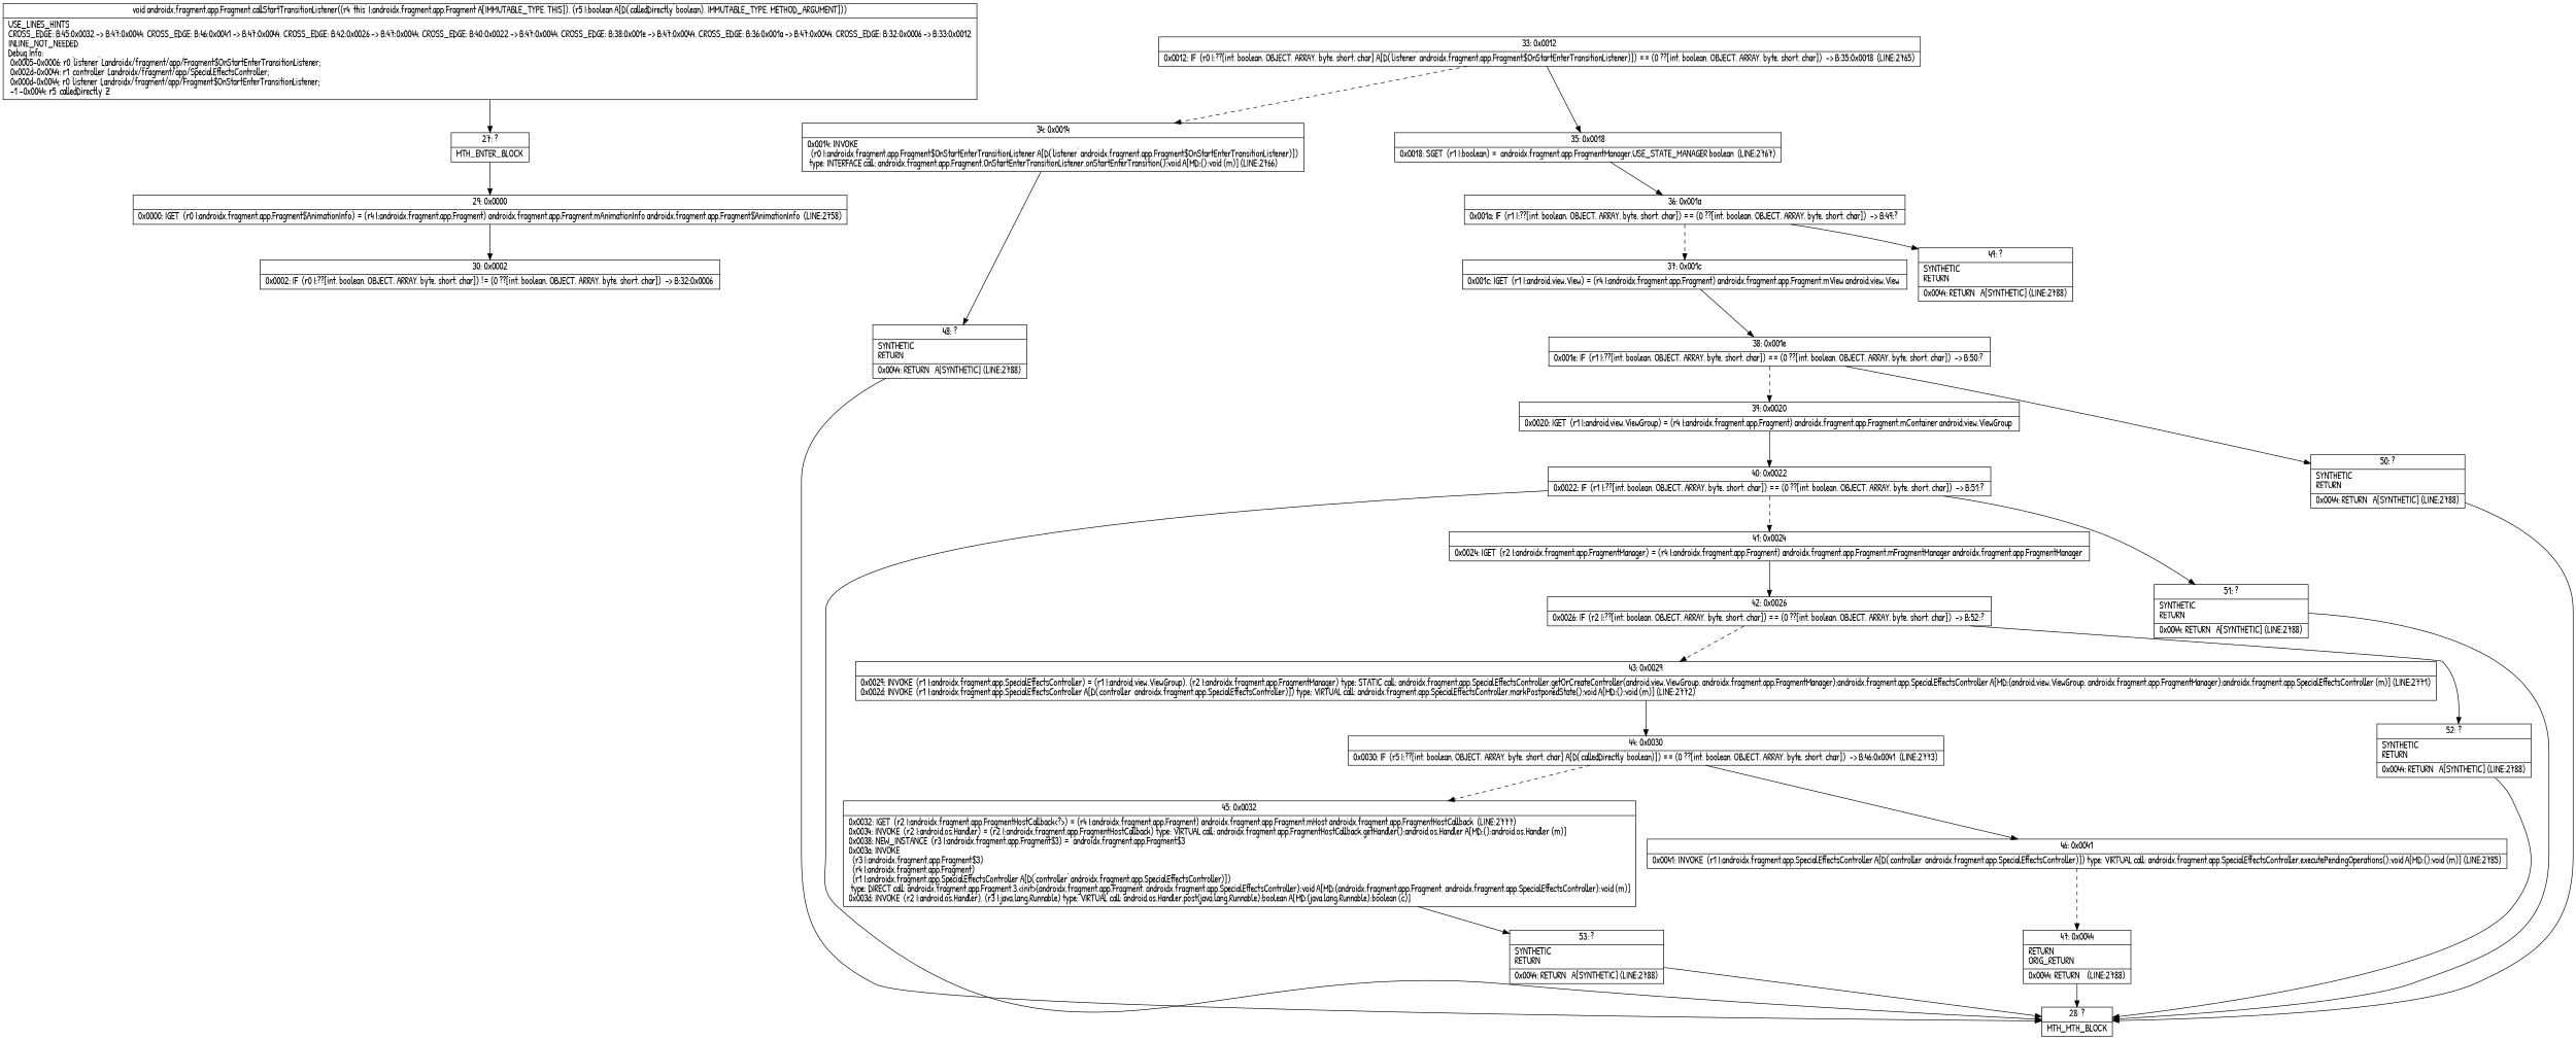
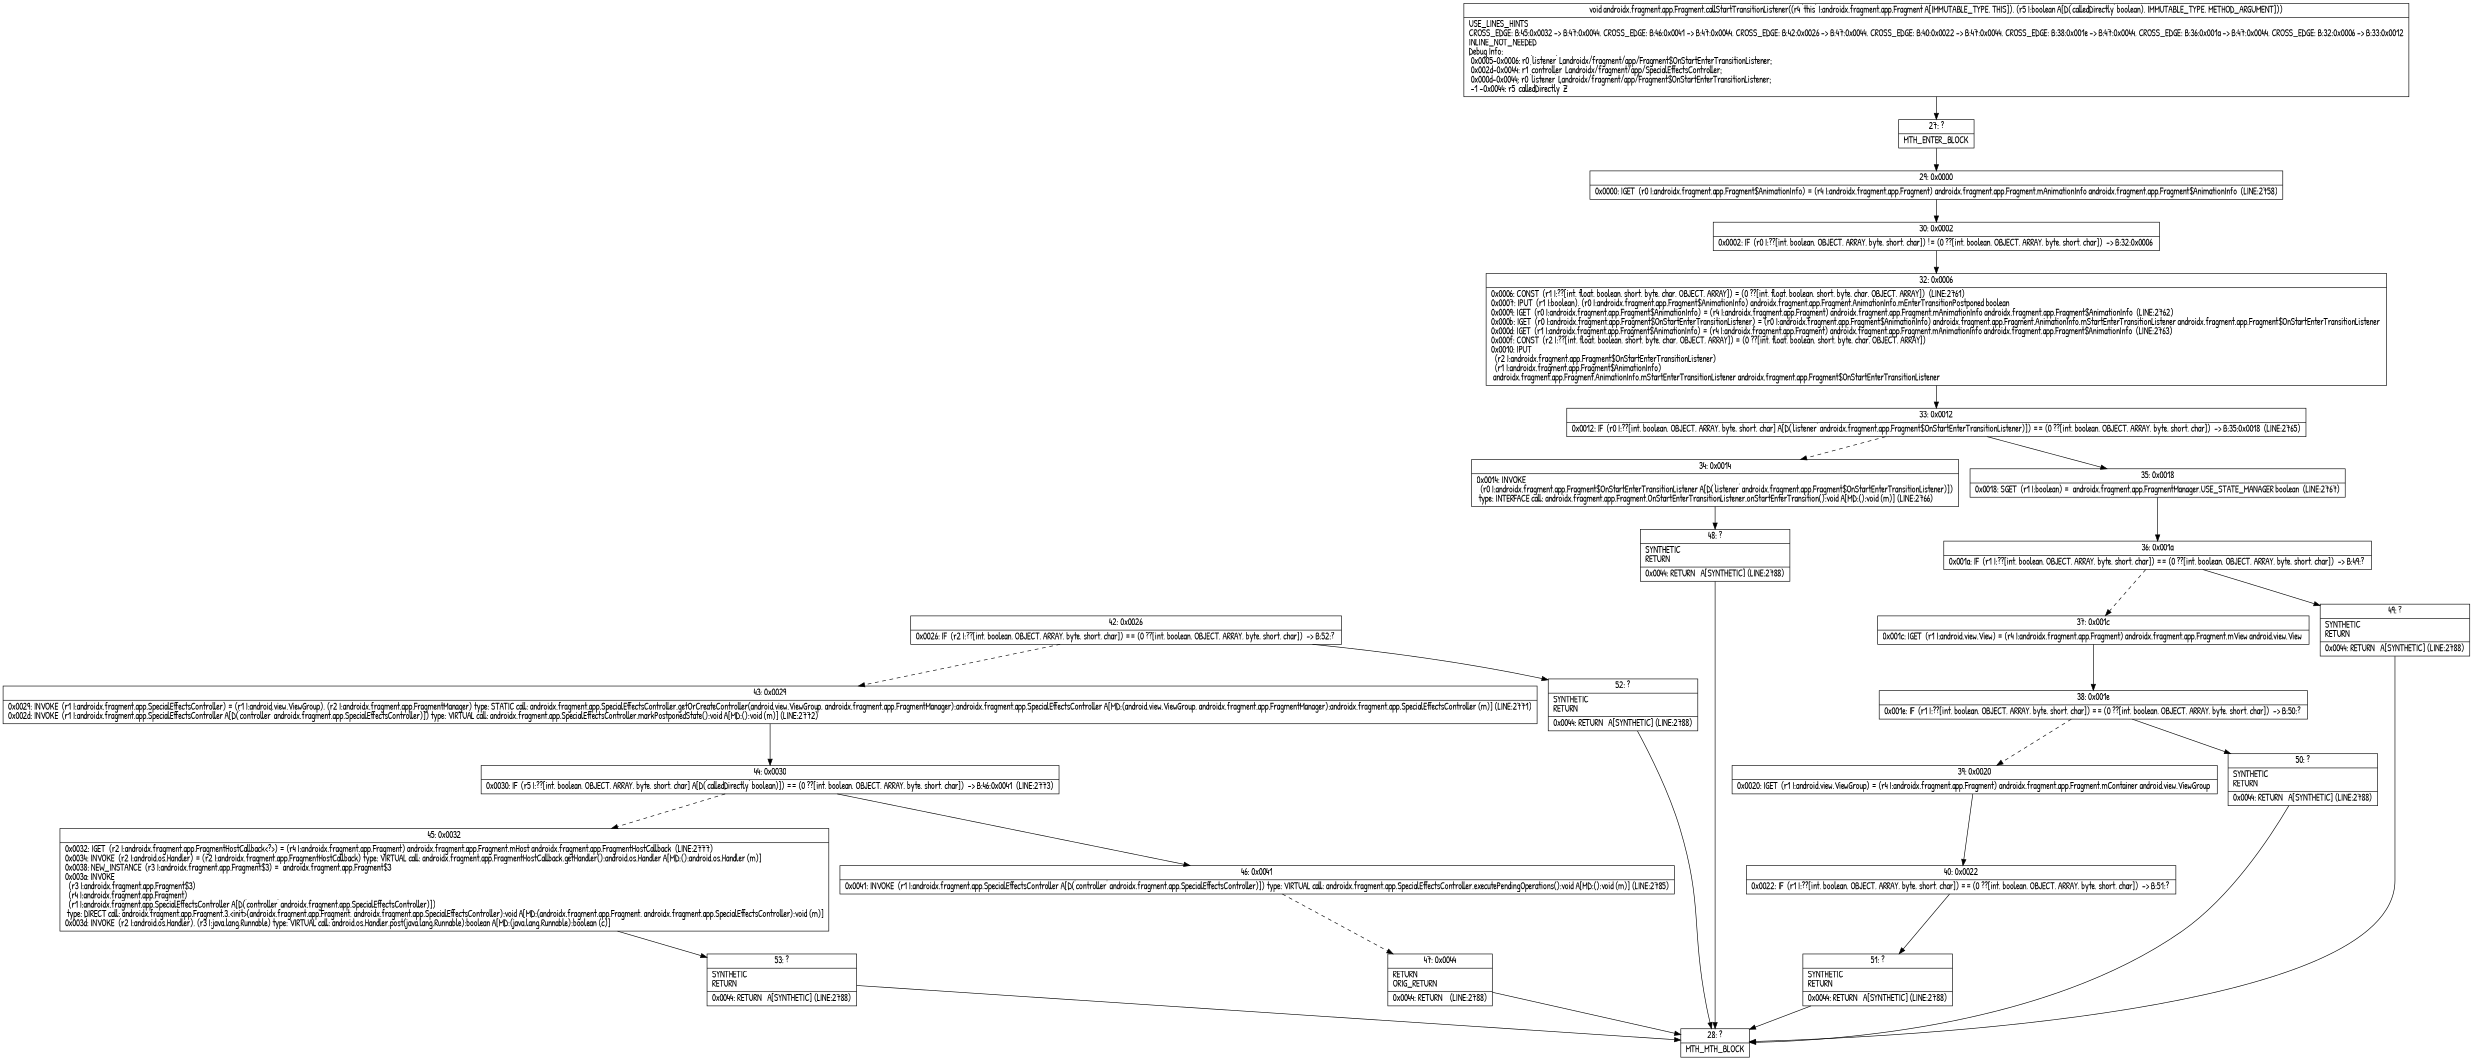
  digraph {
    fontname="Patrick Hand"
    node [fontname="Patrick Hand" shape=record]
    edge [fontname="Patrick Hand"]
    n1 [label="{27\:\ ?|MTH_ENTER_BLOCK\l}"]
    n2 [label="{29\:\ 0x0000|0x0000: IGET  (r0 I:androidx.fragment.app.Fragment$AnimationInfo) = (r4 I:androidx.fragment.app.Fragment) androidx.fragment.app.Fragment.mAnimationInfo androidx.fragment.app.Fragment$AnimationInfo  (LINE:2758)\l}"]
    n3 [label="{30\:\ 0x0002|0x0002: IF  (r0 I:??[int, boolean, OBJECT, ARRAY, byte, short, char]) != (0 ??[int, boolean, OBJECT, ARRAY, byte, short, char])  \-\> B:32:0x0006 \l}"]
+   n4 [label="{32\:\ 0x0006|0x0006: CONST  (r1 I:??[int, float, boolean, short, byte, char, OBJECT, ARRAY]) = (0 ??[int, float, boolean, short, byte, char, OBJECT, ARRAY])  (LINE:2761)\l0x0007: IPUT  (r1 I:boolean), (r0 I:androidx.fragment.app.Fragment$AnimationInfo) androidx.fragment.app.Fragment.AnimationInfo.mEnterTransitionPostponed boolean \l0x0009: IGET  (r0 I:androidx.fragment.app.Fragment$AnimationInfo) = (r4 I:androidx.fragment.app.Fragment) androidx.fragment.app.Fragment.mAnimationInfo androidx.fragment.app.Fragment$AnimationInfo  (LINE:2762)\l0x000b: IGET  (r0 I:androidx.fragment.app.Fragment$OnStartEnterTransitionListener) = (r0 I:androidx.fragment.app.Fragment$AnimationInfo) androidx.fragment.app.Fragment.AnimationInfo.mStartEnterTransitionListener androidx.fragment.app.Fragment$OnStartEnterTransitionListener \l0x000d: IGET  (r1 I:androidx.fragment.app.Fragment$AnimationInfo) = (r4 I:androidx.fragment.app.Fragment) androidx.fragment.app.Fragment.mAnimationInfo androidx.fragment.app.Fragment$AnimationInfo  (LINE:2763)\l0x000f: CONST  (r2 I:??[int, float, boolean, short, byte, char, OBJECT, ARRAY]) = (0 ??[int, float, boolean, short, byte, char, OBJECT, ARRAY]) \l0x0010: IPUT  \l  (r2 I:androidx.fragment.app.Fragment$OnStartEnterTransitionListener)\l  (r1 I:androidx.fragment.app.Fragment$AnimationInfo)\l androidx.fragment.app.Fragment.AnimationInfo.mStartEnterTransitionListener androidx.fragment.app.Fragment$OnStartEnterTransitionListener \l}"]
    n5 [label="{33\:\ 0x0012|0x0012: IF  (r0 I:??[int, boolean, OBJECT, ARRAY, byte, short, char] A[D('listener' androidx.fragment.app.Fragment$OnStartEnterTransitionListener)]) == (0 ??[int, boolean, OBJECT, ARRAY, byte, short, char])  \-\> B:35:0x0018  (LINE:2765)\l}"]
    n6 [label="{34\:\ 0x0014|0x0014: INVOKE  \l  (r0 I:androidx.fragment.app.Fragment$OnStartEnterTransitionListener A[D('listener' androidx.fragment.app.Fragment$OnStartEnterTransitionListener)])\l type: INTERFACE call: androidx.fragment.app.Fragment.OnStartEnterTransitionListener.onStartEnterTransition():void A[MD:():void (m)] (LINE:2766)\l}"]
    n7 [label="{35\:\ 0x0018|0x0018: SGET  (r1 I:boolean) =  androidx.fragment.app.FragmentManager.USE_STATE_MANAGER boolean  (LINE:2767)\l}"]
    n8 [label="{48\:\ ?|SYNTHETIC\lRETURN\l|0x0044: RETURN   A[SYNTHETIC] (LINE:2788)\l}"]
    n9 [label="{36\:\ 0x001a|0x001a: IF  (r1 I:??[int, boolean, OBJECT, ARRAY, byte, short, char]) == (0 ??[int, boolean, OBJECT, ARRAY, byte, short, char])  \-\> B:49:? \l}"]
    n10 [label="{28\:\ ?|MTH_MTH_BLOCK\l}"]
    n11 [label="{37\:\ 0x001c|0x001c: IGET  (r1 I:android.view.View) = (r4 I:androidx.fragment.app.Fragment) androidx.fragment.app.Fragment.mView android.view.View \l}"]
    n12 [label="{49\:\ ?|SYNTHETIC\lRETURN\l|0x0044: RETURN   A[SYNTHETIC] (LINE:2788)\l}"]
    n13 [label="{38\:\ 0x001e|0x001e: IF  (r1 I:??[int, boolean, OBJECT, ARRAY, byte, short, char]) == (0 ??[int, boolean, OBJECT, ARRAY, byte, short, char])  \-\> B:50:? \l}"]
    n14 [label="{39\:\ 0x0020|0x0020: IGET  (r1 I:android.view.ViewGroup) = (r4 I:androidx.fragment.app.Fragment) androidx.fragment.app.Fragment.mContainer android.view.ViewGroup \l}"]
    n15 [label="{50\:\ ?|SYNTHETIC\lRETURN\l|0x0044: RETURN   A[SYNTHETIC] (LINE:2788)\l}"]
    n16 [label="{40\:\ 0x0022|0x0022: IF  (r1 I:??[int, boolean, OBJECT, ARRAY, byte, short, char]) == (0 ??[int, boolean, OBJECT, ARRAY, byte, short, char])  \-\> B:51:? \l}"]
-   n17 [label="{41\:\ 0x0024|0x0024: IGET  (r2 I:androidx.fragment.app.FragmentManager) = (r4 I:androidx.fragment.app.Fragment) androidx.fragment.app.Fragment.mFragmentManager androidx.fragment.app.FragmentManager \l}"]
    n18 [label="{51\:\ ?|SYNTHETIC\lRETURN\l|0x0044: RETURN   A[SYNTHETIC] (LINE:2788)\l}"]
    n19 [label="{42\:\ 0x0026|0x0026: IF  (r2 I:??[int, boolean, OBJECT, ARRAY, byte, short, char]) == (0 ??[int, boolean, OBJECT, ARRAY, byte, short, char])  \-\> B:52:? \l}"]
    n20 [label="{43\:\ 0x0029|0x0029: INVOKE  (r1 I:androidx.fragment.app.SpecialEffectsController) = (r1 I:android.view.ViewGroup), (r2 I:androidx.fragment.app.FragmentManager) type: STATIC call: androidx.fragment.app.SpecialEffectsController.getOrCreateController(android.view.ViewGroup, androidx.fragment.app.FragmentManager):androidx.fragment.app.SpecialEffectsController A[MD:(android.view.ViewGroup, androidx.fragment.app.FragmentManager):androidx.fragment.app.SpecialEffectsController (m)] (LINE:2771)\l0x002d: INVOKE  (r1 I:androidx.fragment.app.SpecialEffectsController A[D('controller' androidx.fragment.app.SpecialEffectsController)]) type: VIRTUAL call: androidx.fragment.app.SpecialEffectsController.markPostponedState():void A[MD:():void (m)] (LINE:2772)\l}"]
    n21 [label="{52\:\ ?|SYNTHETIC\lRETURN\l|0x0044: RETURN   A[SYNTHETIC] (LINE:2788)\l}"]
    n22 [label="{44\:\ 0x0030|0x0030: IF  (r5 I:??[int, boolean, OBJECT, ARRAY, byte, short, char] A[D('calledDirectly' boolean)]) == (0 ??[int, boolean, OBJECT, ARRAY, byte, short, char])  \-\> B:46:0x0041  (LINE:2773)\l}"]
    n23 [label="{45\:\ 0x0032|0x0032: IGET  (r2 I:androidx.fragment.app.FragmentHostCallback\<?\>) = (r4 I:androidx.fragment.app.Fragment) androidx.fragment.app.Fragment.mHost androidx.fragment.app.FragmentHostCallback  (LINE:2777)\l0x0034: INVOKE  (r2 I:android.os.Handler) = (r2 I:androidx.fragment.app.FragmentHostCallback) type: VIRTUAL call: androidx.fragment.app.FragmentHostCallback.getHandler():android.os.Handler A[MD:():android.os.Handler (m)]\l0x0038: NEW_INSTANCE  (r3 I:androidx.fragment.app.Fragment$3) =  androidx.fragment.app.Fragment$3 \l0x003a: INVOKE  \l  (r3 I:androidx.fragment.app.Fragment$3)\l  (r4 I:androidx.fragment.app.Fragment)\l  (r1 I:androidx.fragment.app.SpecialEffectsController A[D('controller' androidx.fragment.app.SpecialEffectsController)])\l type: DIRECT call: androidx.fragment.app.Fragment.3.\<init\>(androidx.fragment.app.Fragment, androidx.fragment.app.SpecialEffectsController):void A[MD:(androidx.fragment.app.Fragment, androidx.fragment.app.SpecialEffectsController):void (m)]\l0x003d: INVOKE  (r2 I:android.os.Handler), (r3 I:java.lang.Runnable) type: VIRTUAL call: android.os.Handler.post(java.lang.Runnable):boolean A[MD:(java.lang.Runnable):boolean (c)]\l}"]
    n24 [label="{46\:\ 0x0041|0x0041: INVOKE  (r1 I:androidx.fragment.app.SpecialEffectsController A[D('controller' androidx.fragment.app.SpecialEffectsController)]) type: VIRTUAL call: androidx.fragment.app.SpecialEffectsController.executePendingOperations():void A[MD:():void (m)] (LINE:2785)\l}"]
    n25 [label="{53\:\ ?|SYNTHETIC\lRETURN\l|0x0044: RETURN   A[SYNTHETIC] (LINE:2788)\l}"]
    n26 [label="{47\:\ 0x0044|RETURN\lORIG_RETURN\l|0x0044: RETURN    (LINE:2788)\l}"]
    n27 [label="{void androidx.fragment.app.Fragment.callStartTransitionListener((r4 'this' I:androidx.fragment.app.Fragment A[IMMUTABLE_TYPE, THIS]), (r5 I:boolean A[D('calledDirectly' boolean), IMMUTABLE_TYPE, METHOD_ARGUMENT]))  | USE_LINES_HINTS\lCROSS_EDGE: B:45:0x0032 \-\> B:47:0x0044, CROSS_EDGE: B:46:0x0041 \-\> B:47:0x0044, CROSS_EDGE: B:42:0x0026 \-\> B:47:0x0044, CROSS_EDGE: B:40:0x0022 \-\> B:47:0x0044, CROSS_EDGE: B:38:0x001e \-\> B:47:0x0044, CROSS_EDGE: B:36:0x001a \-\> B:47:0x0044, CROSS_EDGE: B:32:0x0006 \-\> B:33:0x0012\lINLINE_NOT_NEEDED\lDebug Info:\l  0x0005\-0x0006: r0 'listener' Landroidx\/fragment\/app\/Fragment$OnStartEnterTransitionListener;\l  0x002d\-0x0044: r1 'controller' Landroidx\/fragment\/app\/SpecialEffectsController;\l  0x000d\-0x0044: r0 'listener' Landroidx\/fragment\/app\/Fragment$OnStartEnterTransitionListener;\l  \-1 \-0x0044: r5 'calledDirectly' Z\l}"]
    n1 -> n2
    n2 -> n3
+   n3 -> n4
+   n4 -> n5
    n5 -> n6 [style=dashed]
    n5 -> n7
    n6 -> n8
    n7 -> n9
    n8 -> n10
    n9 -> n11 [style=dashed]
    n9 -> n12
    n11 -> n13
-   n16 -> n10
+   n12 -> n10
    n13 -> n14 [style=dashed]
    n13 -> n15
    n14 -> n16
    n15 -> n10
-   n16 -> n17 [style=dashed]
    n16 -> n18
-   n17 -> n19
    n18 -> n10
    n19 -> n20 [style=dashed]
    n19 -> n21
    n20 -> n22
    n21 -> n10
    n22 -> n23 [style=dashed]
    n22 -> n24
    n23 -> n25
    n24 -> n26 [style=dashed]
    n25 -> n10
    n26 -> n10
    n27 -> n1
  }
